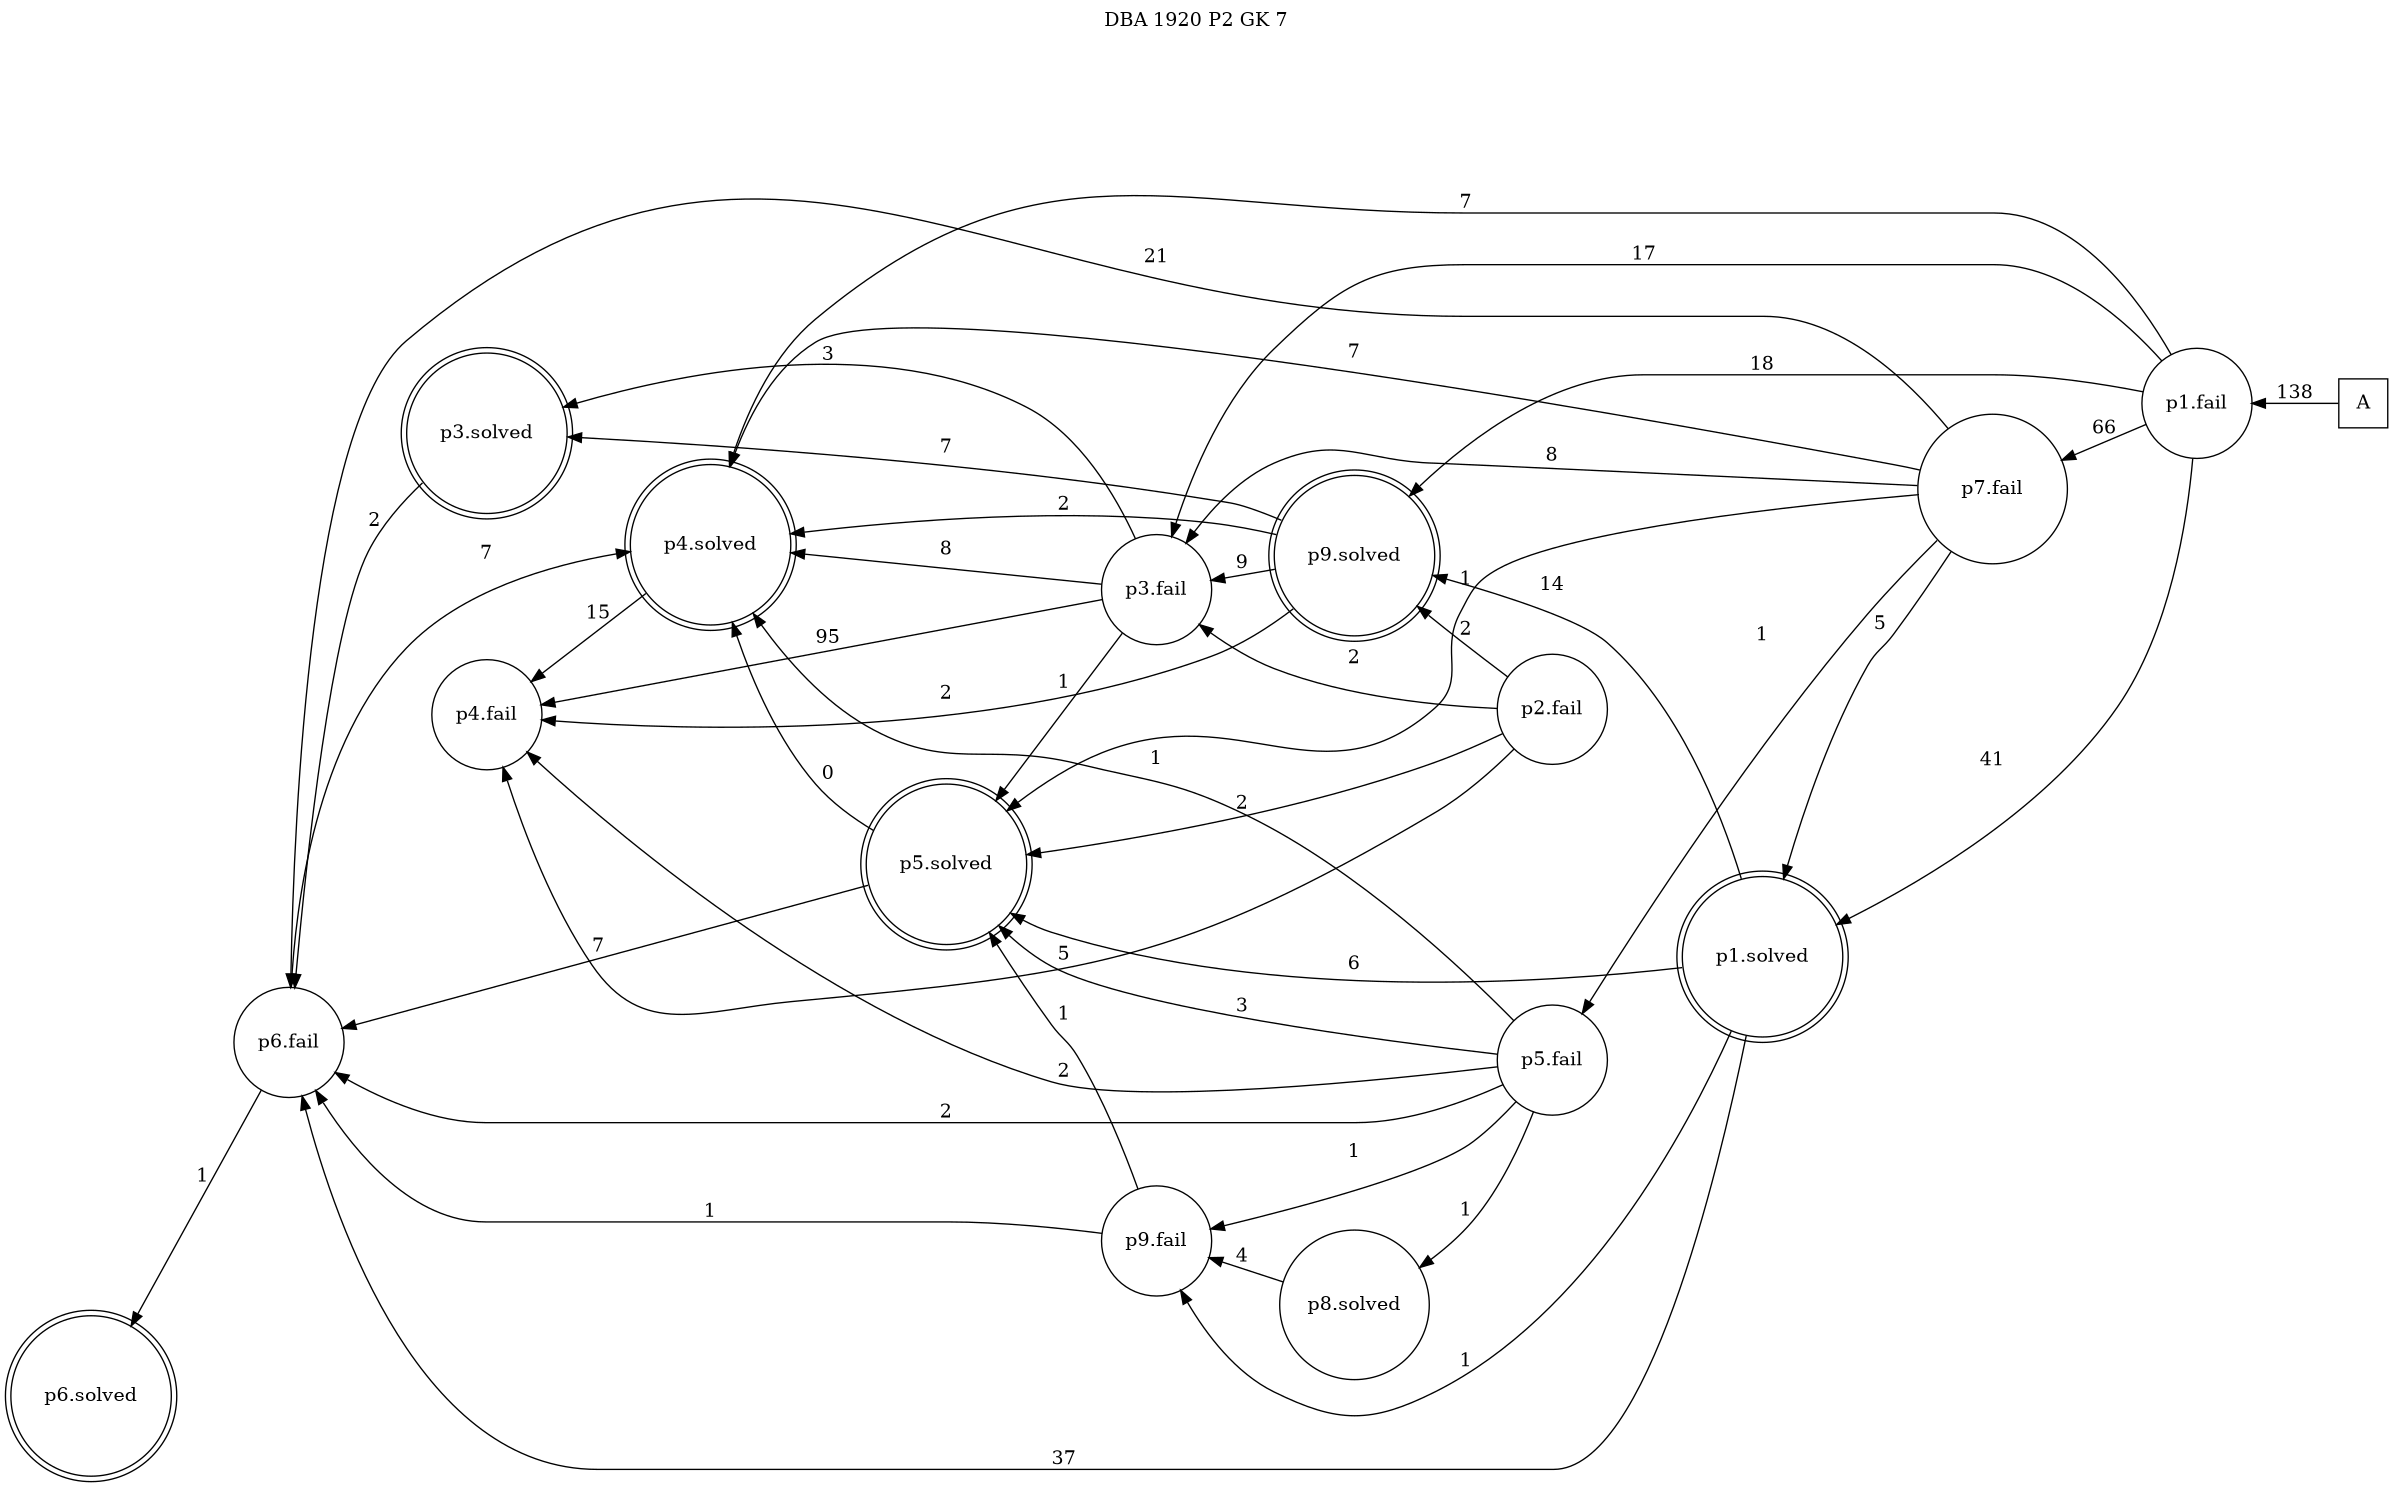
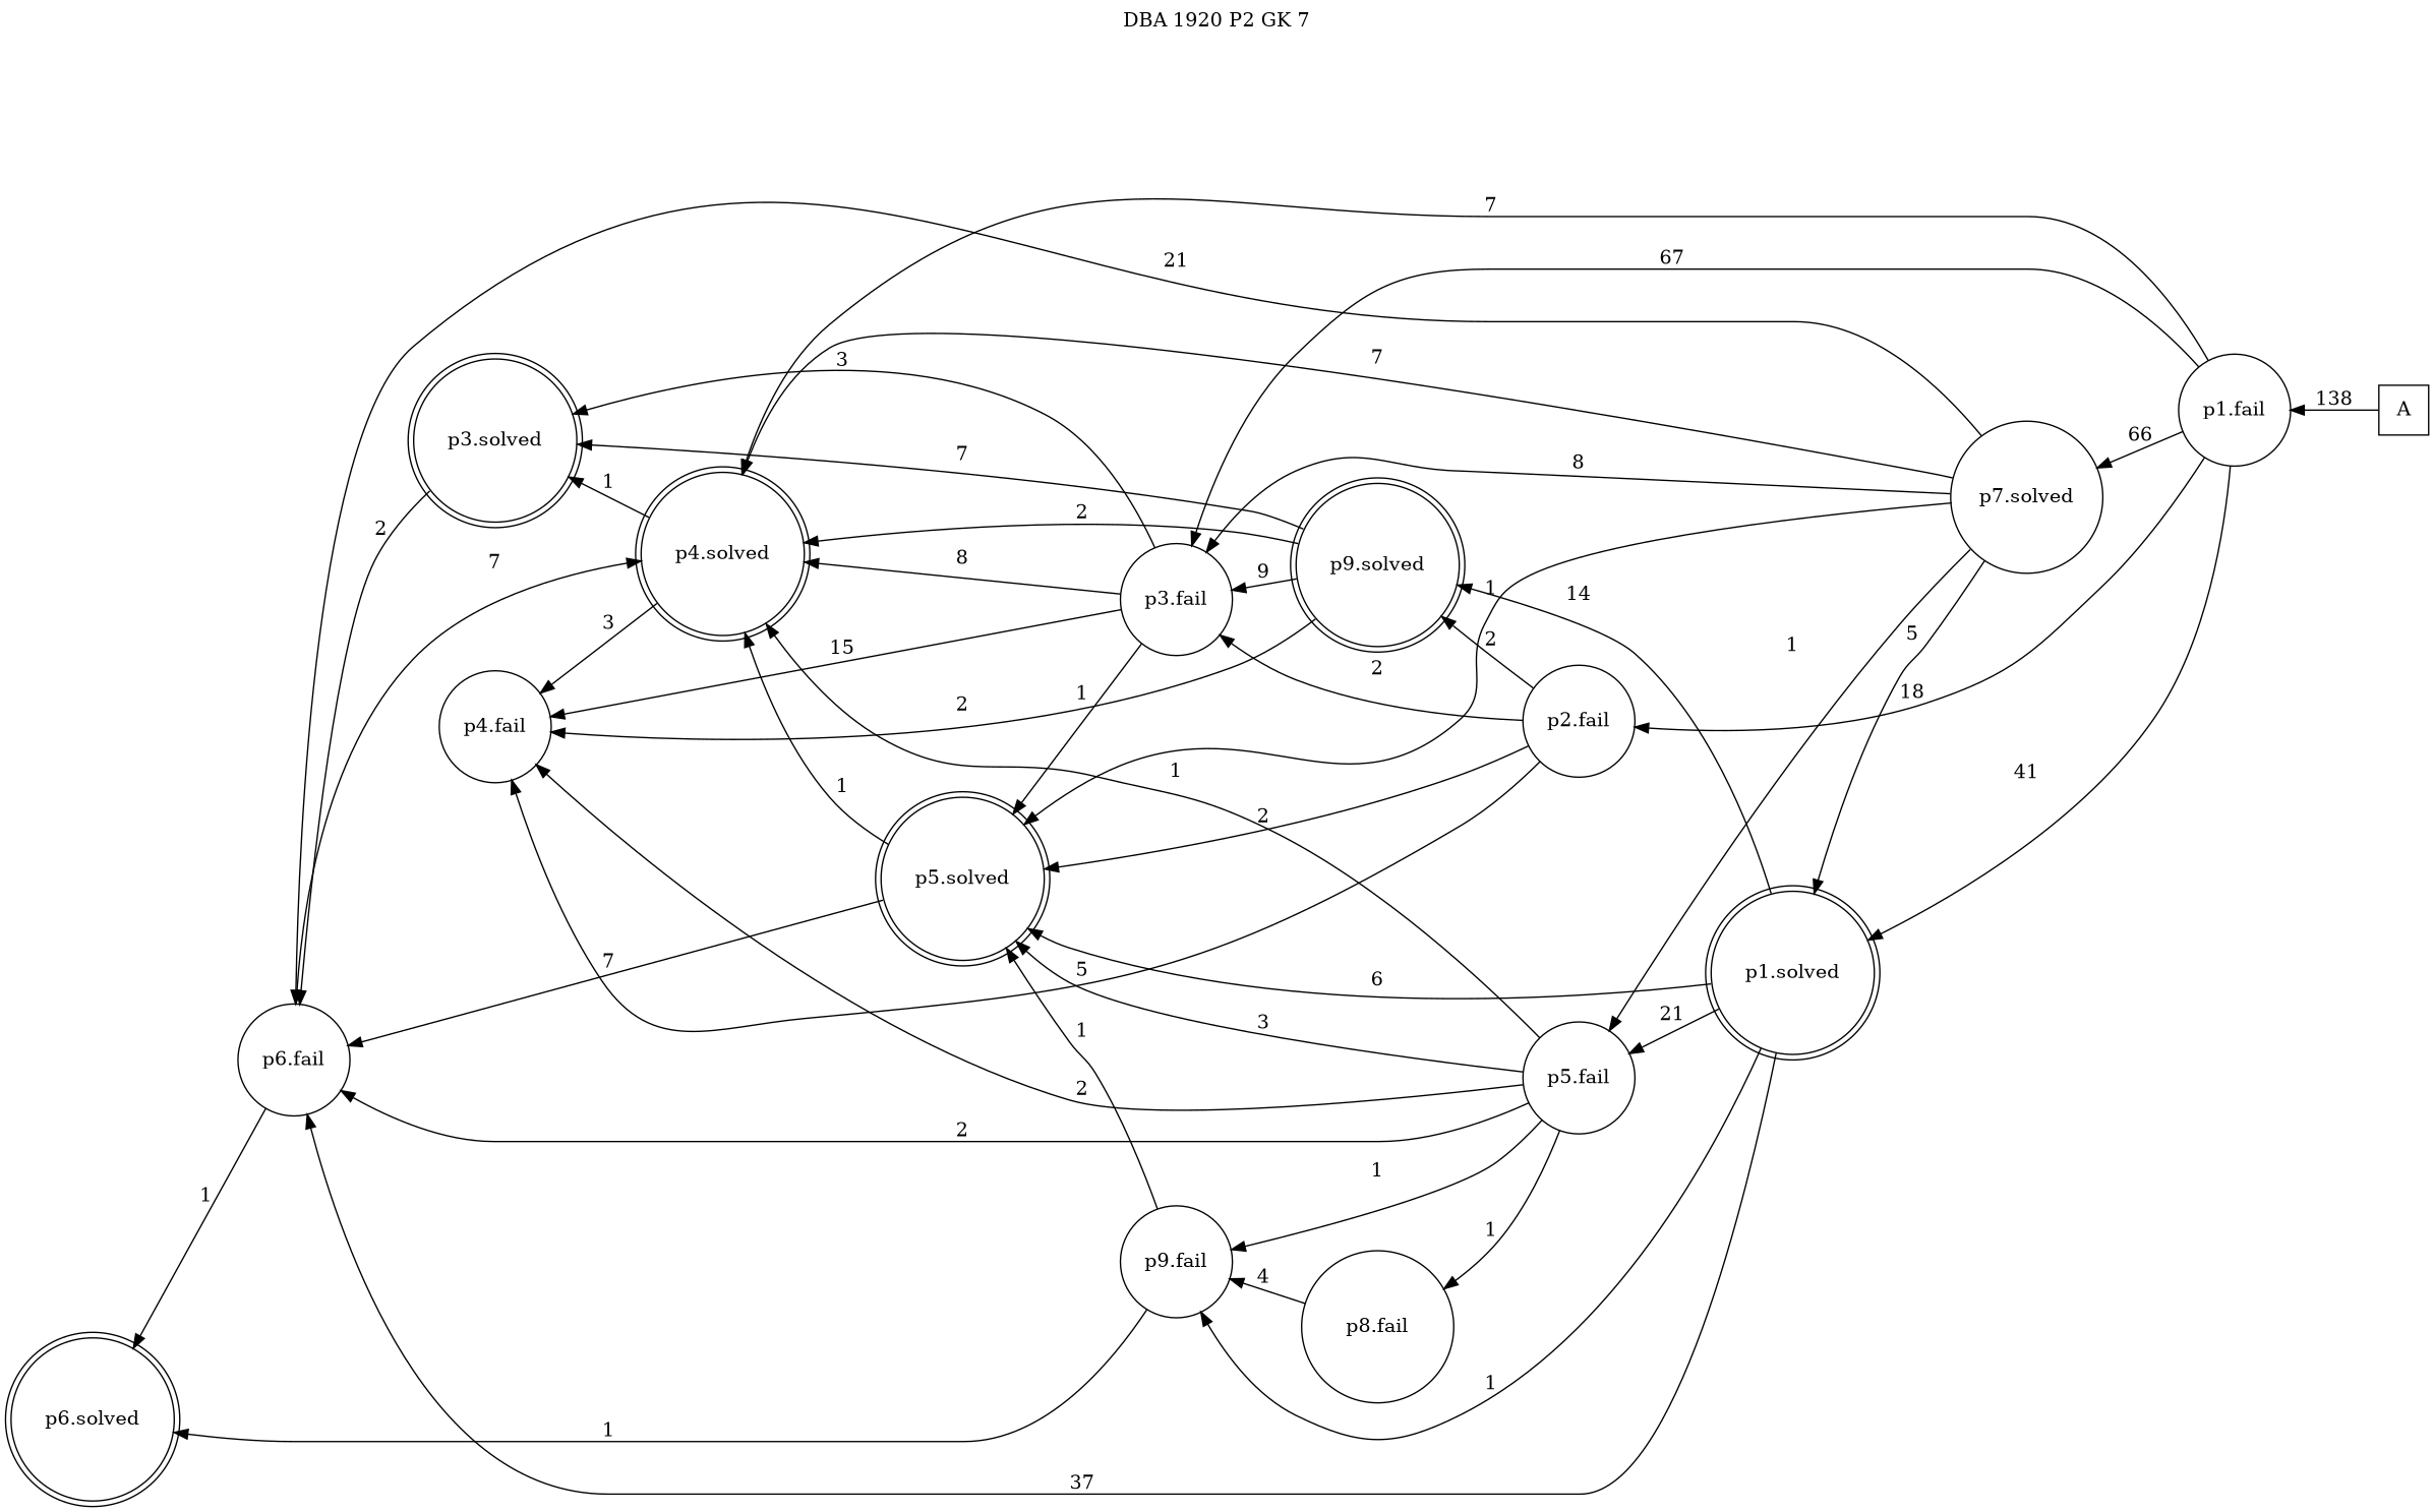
  digraph {
    label=" DBA 1920 P2 GK 7 "
    labelloc=tl
    rankdir=RL
    node [shape=circle]
    n1 [label=A shape=square]
    n2 [label="p1.fail"]
    n3 [label="p2.fail"]
    n4 [label="p1.solved" shape=doublecircle]
    n5 [label="p3.fail"]
-   n6 [label="p7.fail"]
+   n6 [label="p7.solved"]
    n7 [label="p4.solved" shape=doublecircle]
    n8 [label="p9.solved" shape=doublecircle]
    n9 [label="p4.fail"]
    n10 [label="p5.solved" shape=doublecircle]
    n11 [label="p5.fail"]
    n12 [label="p6.fail"]
    n13 [label="p9.fail"]
    n14 [label="p3.solved" shape=doublecircle]
-   n15 [label="p8.solved"]
+   n15 [label="p8.fail"]
    n16 [label="p6.solved" shape=doublecircle]
    n1 -> n2 [label=138]
-   n2 -> n8 [label=18]
+   n2 -> n3 [label=18]
    n2 -> n4 [label=41]
-   n2 -> n5 [label=17]
+   n2 -> n5 [label=67]
    n2 -> n6 [label=66]
    n2 -> n7 [label=7]
    n3 -> n5 [label=2]
    n3 -> n8 [label=2]
    n3 -> n9 [label=5]
    n3 -> n10 [label=2]
    n4 -> n8 [label=14]
    n4 -> n10 [label=6]
+   n4 -> n11 [label=21]
    n4 -> n12 [label=37]
    n4 -> n13 [label=1]
    n5 -> n7 [label=8]
-   n5 -> n9 [label=95]
+   n5 -> n9 [label=15]
    n5 -> n10 [label=1]
    n5 -> n14 [label=3]
    n6 -> n4 [label=5]
    n6 -> n5 [label=8]
    n6 -> n7 [label=7]
    n6 -> n10 [label=1]
    n6 -> n11 [label=1]
    n6 -> n12 [label=21]
-   n7 -> n9 [label=15]
+   n7 -> n9 [label=3]
+   n7 -> n14 [label=1]
    n8 -> n5 [label=9]
    n8 -> n7 [label=2]
    n8 -> n9 [label=2]
    n8 -> n14 [label=7]
-   n10 -> n7 [label=0]
+   n10 -> n7 [label=1]
    n10 -> n12 [label=7]
    n11 -> n7 [label=1]
    n11 -> n9 [label=2]
    n11 -> n10 [label=3]
    n11 -> n12 [label=2]
    n11 -> n13 [label=1]
    n11 -> n15 [label=1]
    n12 -> n7 [label=7]
    n12 -> n16 [label=1]
    n13 -> n10 [label=1]
-   n13 -> n12 [label=1]
+   n13 -> n16 [label=1]
    n14 -> n12 [label=2]
    n15 -> n13 [label=4]
  }
